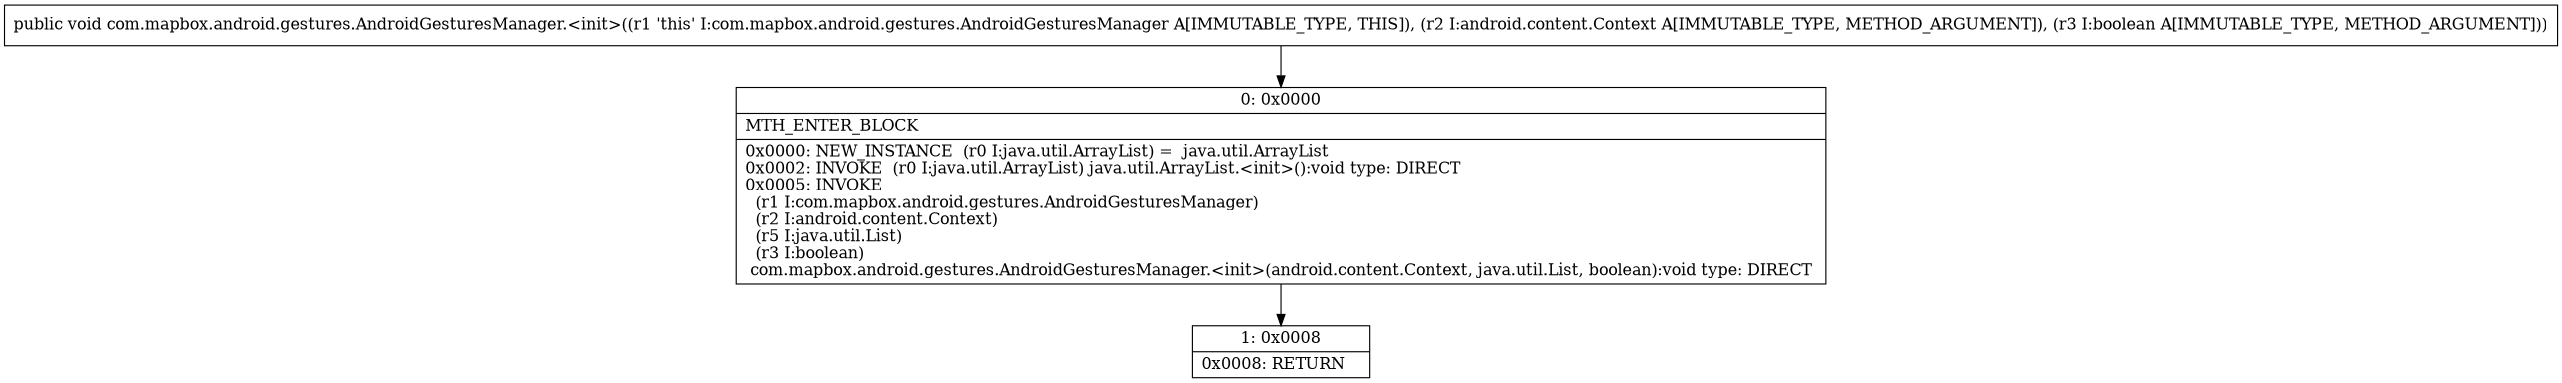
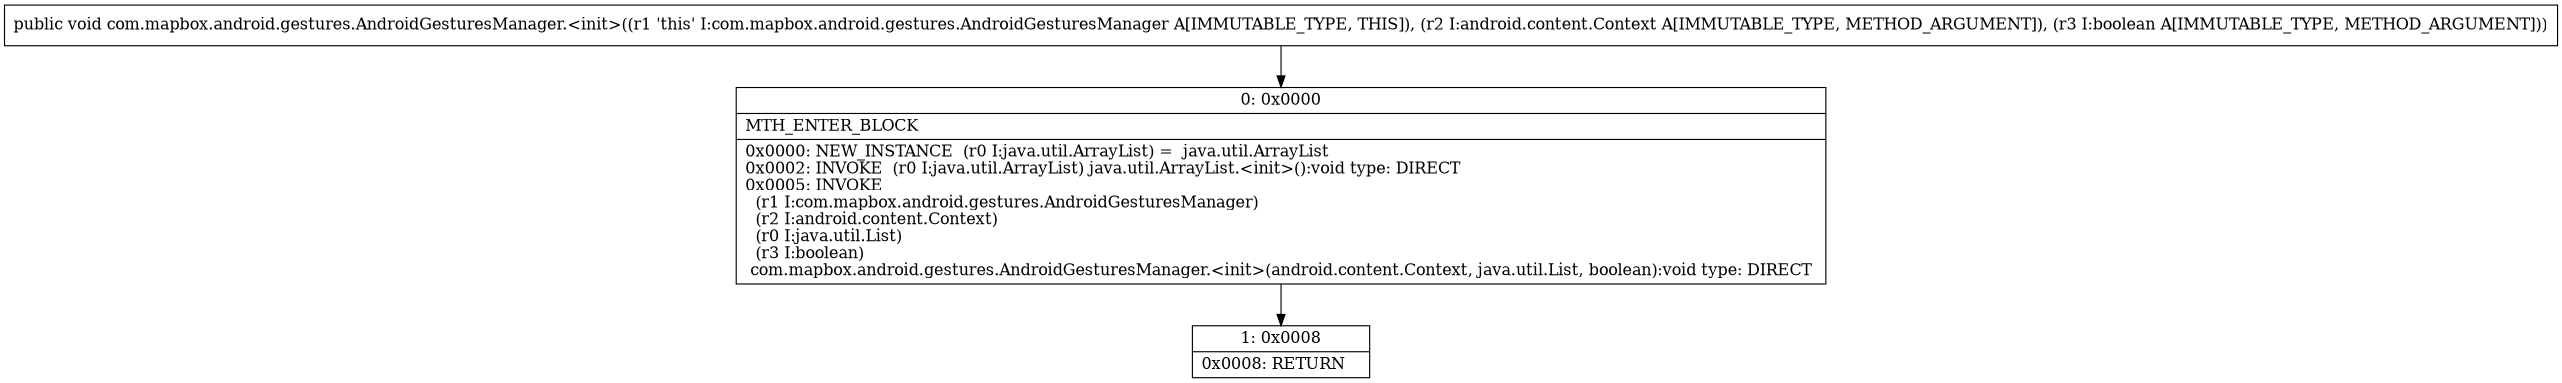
  digraph {
    node [shape=record]
-   n1 [label="{0\:\ 0x0000|MTH_ENTER_BLOCK\l|0x0000: NEW_INSTANCE  (r0 I:java.util.ArrayList) =  java.util.ArrayList \l0x0002: INVOKE  (r0 I:java.util.ArrayList) java.util.ArrayList.\<init\>():void type: DIRECT \l0x0005: INVOKE  \l  (r1 I:com.mapbox.android.gestures.AndroidGesturesManager)\l  (r2 I:android.content.Context)\l  (r5 I:java.util.List)\l  (r3 I:boolean)\l com.mapbox.android.gestures.AndroidGesturesManager.\<init\>(android.content.Context, java.util.List, boolean):void type: DIRECT \l}"]
+   n1 [label="{0\:\ 0x0000|MTH_ENTER_BLOCK\l|0x0000: NEW_INSTANCE  (r0 I:java.util.ArrayList) =  java.util.ArrayList \l0x0002: INVOKE  (r0 I:java.util.ArrayList) java.util.ArrayList.\<init\>():void type: DIRECT \l0x0005: INVOKE  \l  (r1 I:com.mapbox.android.gestures.AndroidGesturesManager)\l  (r2 I:android.content.Context)\l  (r0 I:java.util.List)\l  (r3 I:boolean)\l com.mapbox.android.gestures.AndroidGesturesManager.\<init\>(android.content.Context, java.util.List, boolean):void type: DIRECT \l}"]
    n2 [label="{1\:\ 0x0008|0x0008: RETURN   \l}"]
    n3 [label="{public void com.mapbox.android.gestures.AndroidGesturesManager.\<init\>((r1 'this' I:com.mapbox.android.gestures.AndroidGesturesManager A[IMMUTABLE_TYPE, THIS]), (r2 I:android.content.Context A[IMMUTABLE_TYPE, METHOD_ARGUMENT]), (r3 I:boolean A[IMMUTABLE_TYPE, METHOD_ARGUMENT])) }"]
    n1 -> n2
    n3 -> n1
  }
